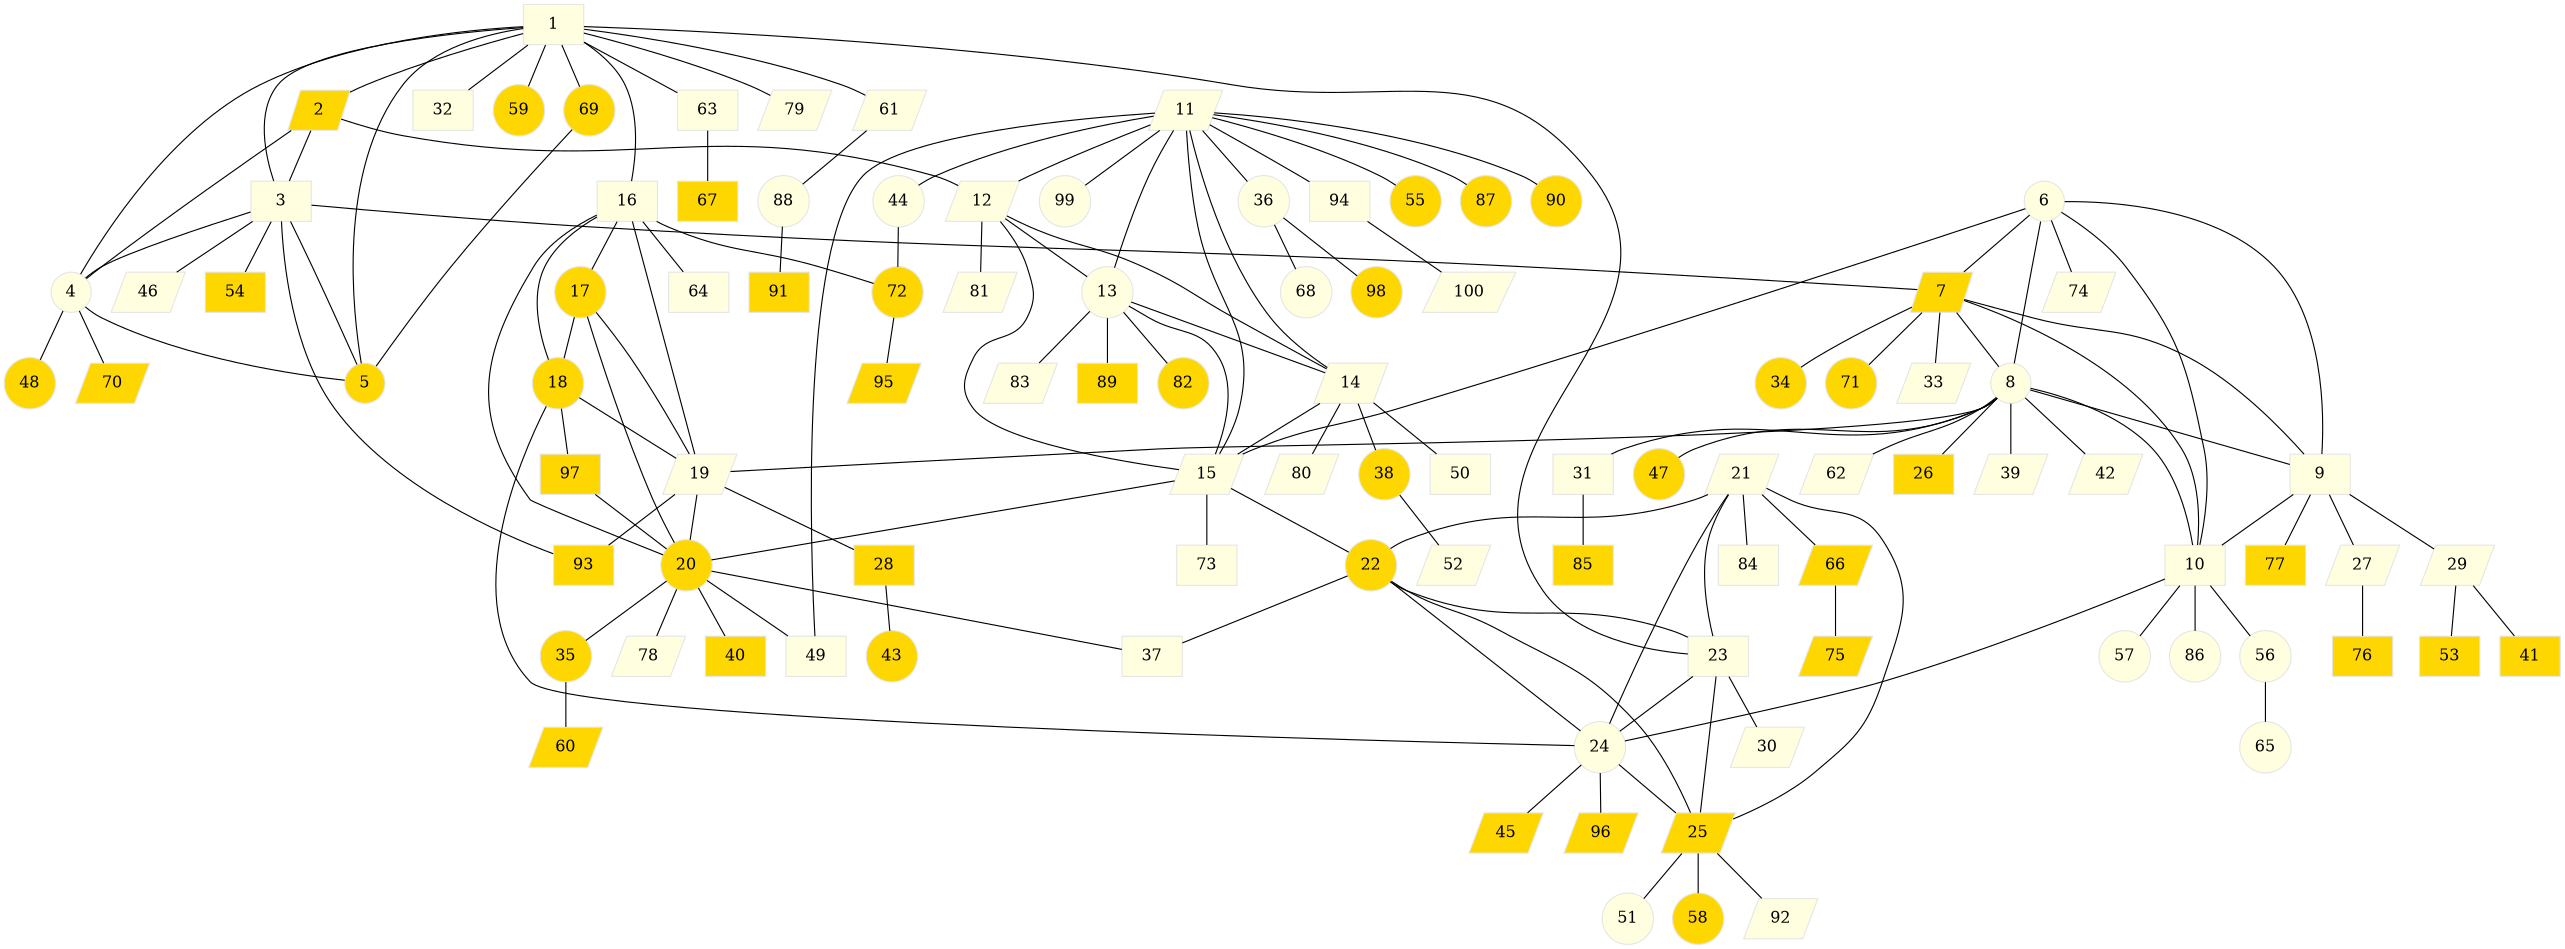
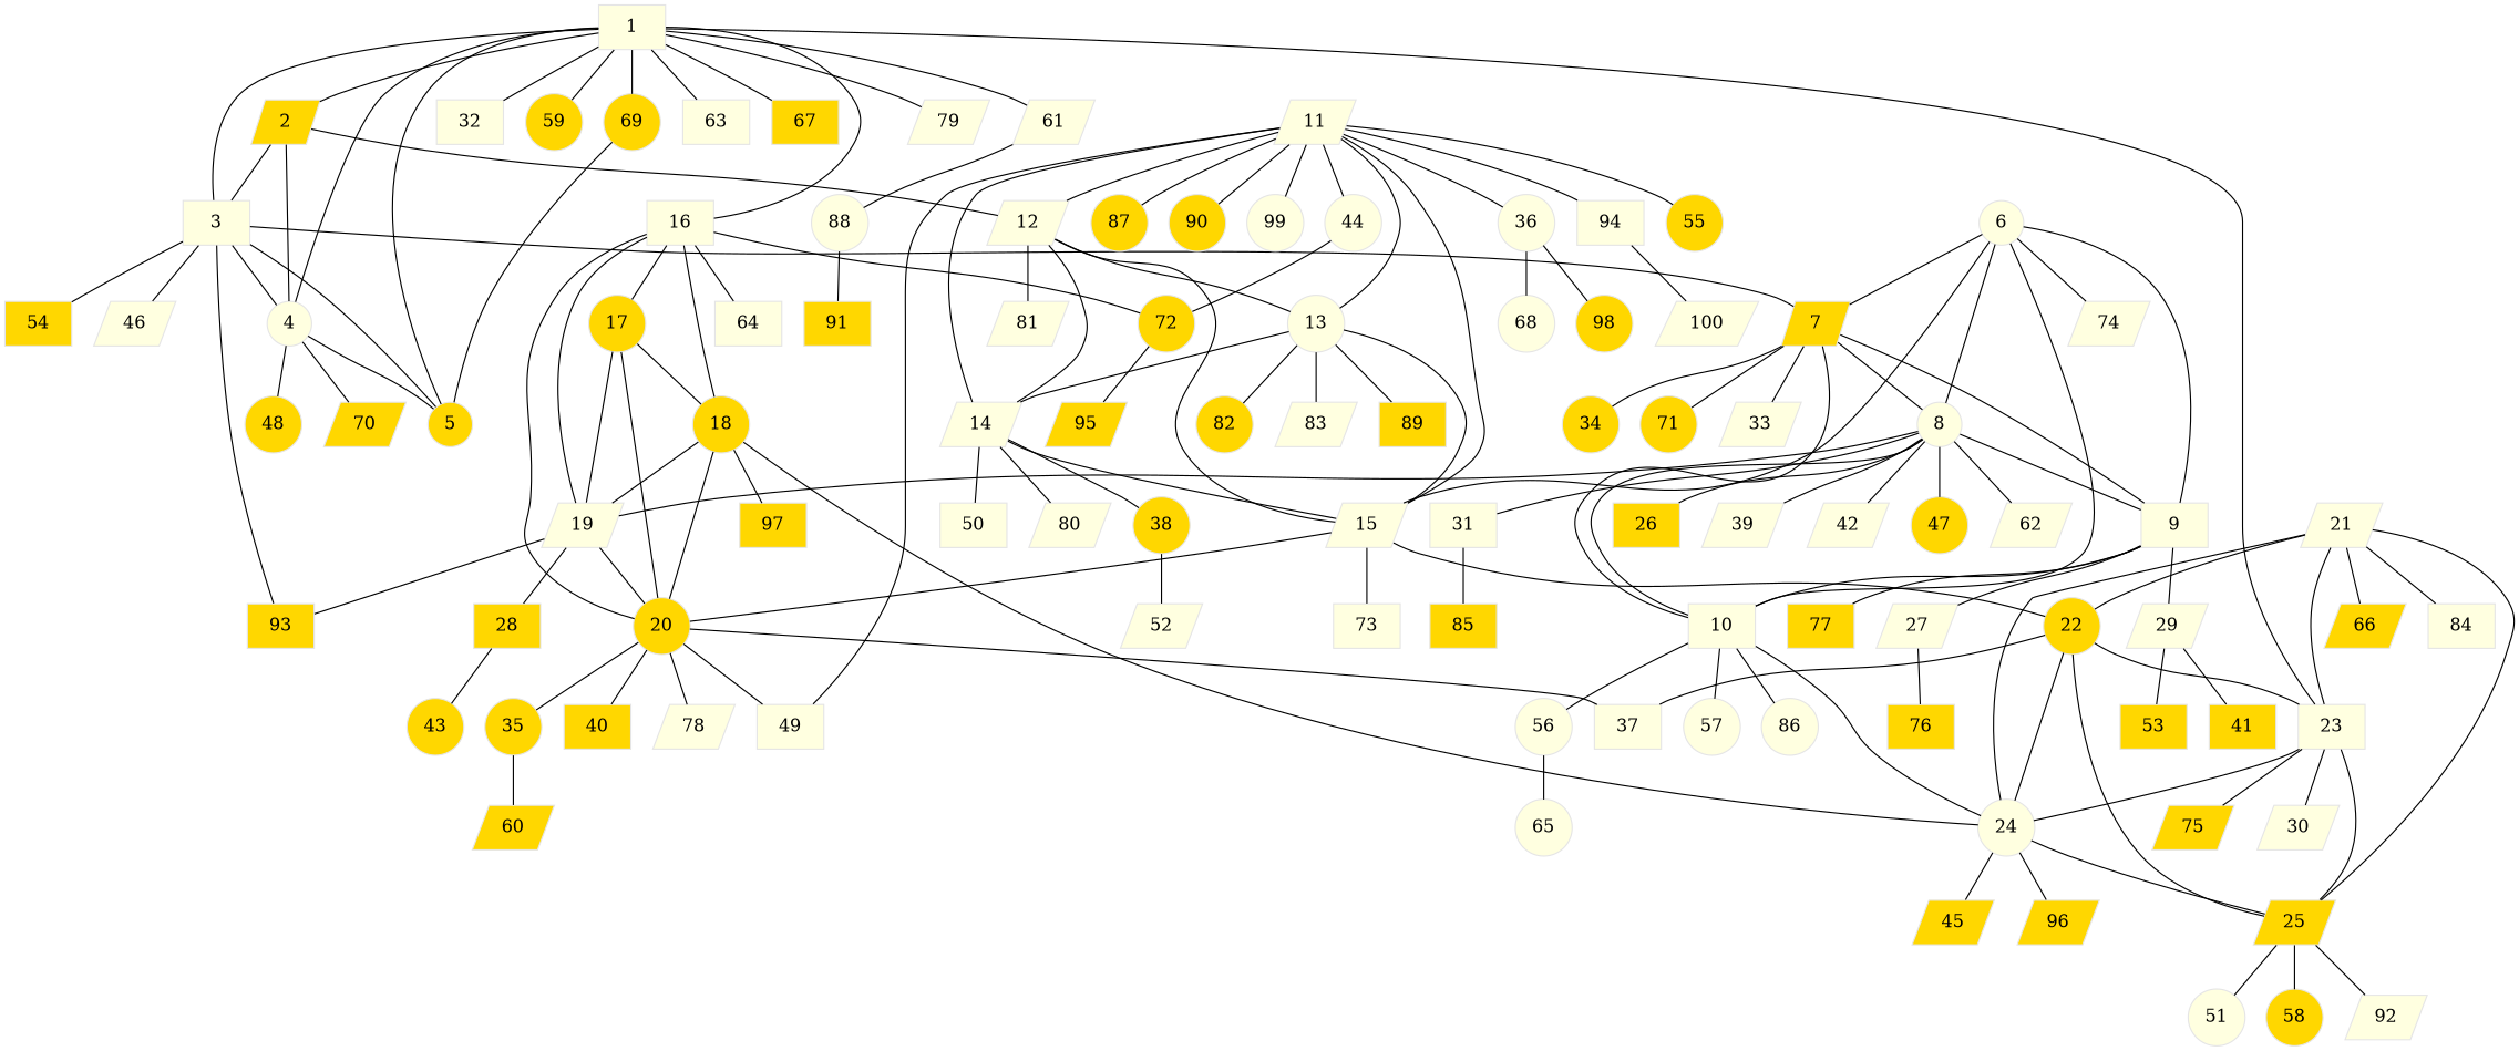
  graph {
    node [color=gray90 fillcolor=lightyellow shape=circle style=filled]
    1 [shape=box]
    2 [fillcolor=gold shape=parallelogram]
    3 [shape=box]
    4
    5 [fillcolor=gold]
    16 [shape=box]
    23 [shape=box]
    32 [shape=box]
    59 [fillcolor=gold]
    61 [shape=parallelogram]
    63 [shape=box]
    67 [fillcolor=gold shape=box]
    69 [fillcolor=gold]
    79 [shape=parallelogram]
    12 [shape=parallelogram]
    7 [fillcolor=gold shape=parallelogram]
    46 [shape=parallelogram]
    54 [fillcolor=gold shape=box]
    93 [fillcolor=gold shape=box]
    48 [fillcolor=gold]
    70 [fillcolor=gold shape=parallelogram]
    19 [shape=parallelogram]
    20 [fillcolor=gold]
    17 [fillcolor=gold]
    18 [fillcolor=gold]
    64 [shape=box]
    72 [fillcolor=gold]
    24
    25 [fillcolor=gold shape=parallelogram]
    30 [shape=parallelogram]
    75 [fillcolor=gold shape=parallelogram]
    88
    15 [shape=parallelogram]
    13
    14 [shape=parallelogram]
    81 [shape=parallelogram]
    8
    9 [shape=box]
    10 [shape=box]
    33 [shape=parallelogram]
    34 [fillcolor=gold]
    71 [fillcolor=gold]
    6
    74 [shape=parallelogram]
    26 [fillcolor=gold shape=box]
    31 [shape=box]
    39 [shape=parallelogram]
    42 [shape=parallelogram]
    47 [fillcolor=gold]
    62 [shape=parallelogram]
    27 [shape=parallelogram]
    29 [shape=parallelogram]
    77 [fillcolor=gold shape=box]
    56
    57
    86
    22 [fillcolor=gold]
    73 [shape=box]
    28 [fillcolor=gold shape=box]
    85 [fillcolor=gold shape=box]
    76 [fillcolor=gold shape=box]
    41 [fillcolor=gold shape=box]
    53 [fillcolor=gold shape=box]
    45 [fillcolor=gold shape=parallelogram]
    96 [fillcolor=gold shape=parallelogram]
    65
    11 [shape=parallelogram]
    36
    44
    49 [shape=box]
    55 [fillcolor=gold]
    87 [fillcolor=gold]
    90 [fillcolor=gold]
    94 [shape=box]
    99
    82 [fillcolor=gold]
    83 [shape=parallelogram]
    89 [fillcolor=gold shape=box]
    38 [fillcolor=gold]
    50 [shape=box]
    80 [shape=parallelogram]
    68
    98 [fillcolor=gold]
    100 [shape=parallelogram]
    52 [shape=parallelogram]
    35 [fillcolor=gold]
    37 [shape=box]
    40 [fillcolor=gold shape=box]
    78 [shape=parallelogram]
    97 [fillcolor=gold shape=box]
    95 [fillcolor=gold shape=parallelogram]
    43 [fillcolor=gold]
    60 [fillcolor=gold shape=parallelogram]
    21 [shape=parallelogram]
    66 [fillcolor=gold shape=parallelogram]
    84 [shape=box]
    51
    58 [fillcolor=gold]
    92 [shape=parallelogram]
    91 [fillcolor=gold shape=box]
    1 -- 2
    1 -- 3
    1 -- 4
    1 -- 5
    1 -- 16
    1 -- 23
    1 -- 32
    1 -- 59
    1 -- 61
    1 -- 63
-   63 -- 67
+   1 -- 67
    1 -- 69
    1 -- 79
    2 -- 3
    2 -- 4
    2 -- 12
    3 -- 4
    3 -- 5
    3 -- 7
    3 -- 46
    3 -- 54
    3 -- 93
    4 -- 5
    4 -- 48
    4 -- 70
    16 -- 19
    16 -- 20
    16 -- 17
    16 -- 18
    16 -- 64
    16 -- 72
    23 -- 24
    23 -- 25
    23 -- 30
-   66 -- 75
+   23 -- 75
    61 -- 88
    69 -- 5
    12 -- 15
    12 -- 13
    12 -- 14
    12 -- 81
    7 -- 8
    7 -- 9
    7 -- 10
    7 -- 33
    7 -- 34
    7 -- 71
    19 -- 93
    19 -- 20
    19 -- 28
    20 -- 49
    20 -- 35
    20 -- 37
    20 -- 40
    20 -- 78
    17 -- 19
    17 -- 20
    17 -- 18
    18 -- 19
-   97 -- 20
+   18 -- 20
    18 -- 24
    18 -- 97
    72 -- 95
    24 -- 25
    24 -- 45
    24 -- 96
    25 -- 51
    25 -- 58
    25 -- 92
    88 -- 91
    15 -- 20
    15 -- 22
    15 -- 73
    13 -- 15
    13 -- 14
    13 -- 82
    13 -- 83
    13 -- 89
    14 -- 15
    14 -- 38
    14 -- 50
    14 -- 80
    8 -- 19
    8 -- 9
    8 -- 10
    8 -- 26
    8 -- 31
    8 -- 39
    8 -- 42
    8 -- 47
    8 -- 62
    9 -- 10
    9 -- 27
    9 -- 29
    9 -- 77
    10 -- 24
    10 -- 56
    10 -- 57
    10 -- 86
    6 -- 7
    6 -- 15
    6 -- 8
    6 -- 9
    6 -- 10
    6 -- 74
    31 -- 85
    27 -- 76
    29 -- 41
    29 -- 53
    56 -- 65
    22 -- 23
    22 -- 24
    22 -- 25
    22 -- 37
    28 -- 43
    11 -- 12
    11 -- 15
    11 -- 13
    11 -- 14
    11 -- 36
    11 -- 44
    11 -- 49
    11 -- 55
    11 -- 87
    11 -- 90
    11 -- 94
    11 -- 99
    36 -- 68
    36 -- 98
    44 -- 72
    94 -- 100
    38 -- 52
    35 -- 60
    21 -- 23
    21 -- 24
    21 -- 25
    21 -- 22
    21 -- 66
    21 -- 84
  }
